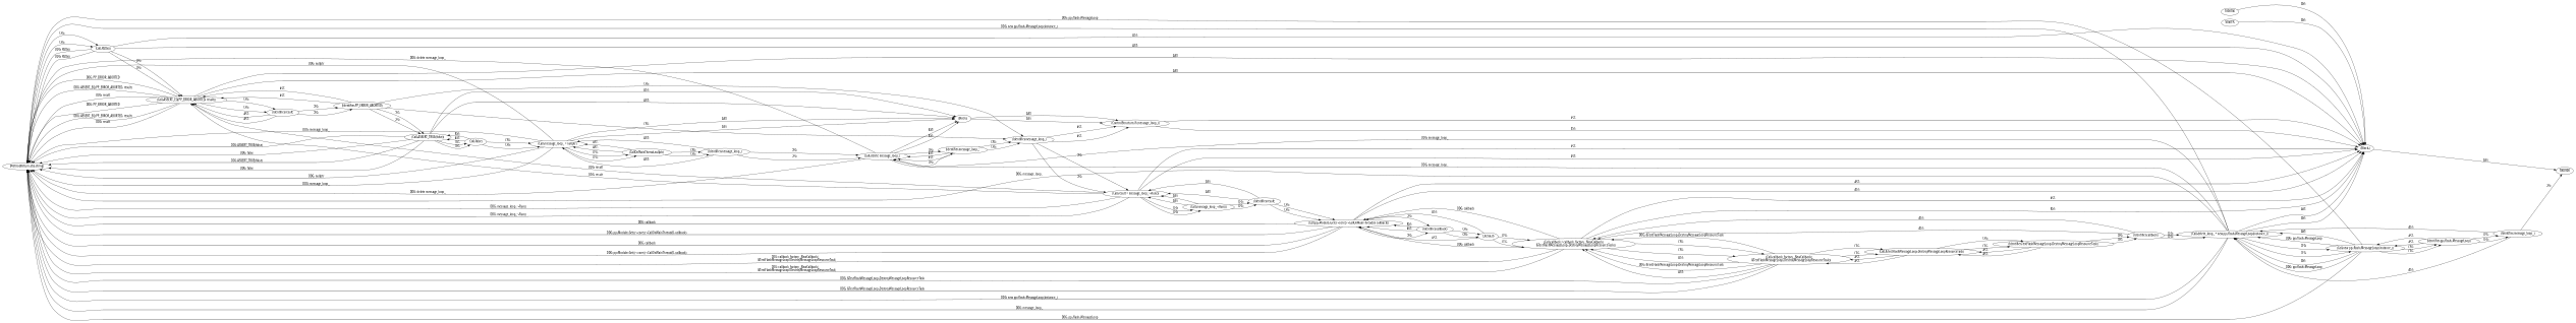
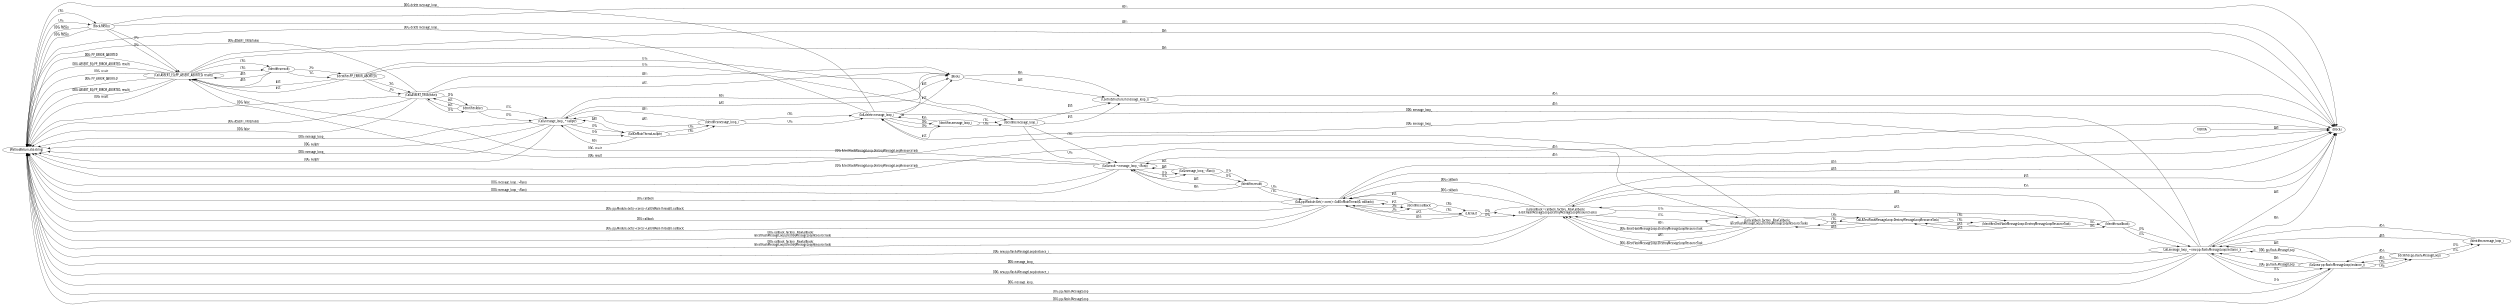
  digraph {
    fontname="Fira Sans"
    rankdir=LR
    node [fontname="Fira Sans"]
    edge [fontname="Fira Sans"]
    n1 [label="(MethodReturn,std::string)"]
-   n2 [label="(Call,PASS())"]
+   n2 [label="(Block,PASS())"]
    n3 [label="(Block,)"]
-   n4 [label="(Call,ASSERT_EQ(PP_ERROR_ABORTED, result))"]
-   1000100
+   n4 [label="(Call,ASSERT_EQ(PP_ASSERT_ABORTED, result))"]
    n6 [label="(Identifier,message_loop_)"]
    n7 [label="(Call,delete message_loop_)"]
    n8 [label="(Identifier,message_loop_)"]
    n9 [label="(Block,)"]
    n10 [label="(Call,result = message_loop_->Run())"]
    n11 [label="(ControlStructure,if (message_loop_))"]
    n12 [label="(CallOnMainThread,nullptr)"]
    n13 [label="(Call,message_loop_ = nullptr)"]
    n14 [label="(Identifier,message_loop_)"]
-   n15 [label="(Call,false)"]
+   n15 [label="(Identifier,false)"]
    n16 [label="(Call,ASSERT_TRUE(false))"]
    n17 [label="(Identifier,PP_ERROR_ABORTED)"]
    n18 [label="(Identifier,result)"]
    n19 [label="(Call,new pp::flash::MessageLoop(instance_))"]
-   n20 [label="(Call,delete_loop_ = new pp::flash::MessageLoop(instance_))"]
+   n20 [label="(Call,message_loop_ = new pp::flash::MessageLoop(instance_))"]
    n21 [label="(Identifier,pp::flash::MessageLoop)"]
    n22 [label="(Identifier,message_loop_)"]
    n23 [label="(Call,callback = callback_factory_.NewCallback(\n      &TestFlashMessageLoop::DestroyMessageLoopResourceTask))"]
    n24 [label="(Call,callback_factory_.NewCallback(\n      &TestFlashMessageLoop::DestroyMessageLoopResourceTask))"]
    n25 [label="(Call,pp::Module::Get()->core()->CallOnMainThread(0, callback))"]
    n26 [label="(Call,&TestFlashMessageLoop::DestroyMessageLoopResourceTask)"]
    n27 [label="(Identifier,callback)"]
    n28 [label="(Identifier,callback)"]
    n29 [label="(Identifier,TestFlashMessageLoop::DestroyMessageLoopResourceTask)"]
    n30 [label="(Literal,0)"]
    n31 [label="(Call,message_loop_->Run())"]
    n32 [label="(Identifier,result)"]
    1000106
-   1000115
    n1 -> n2 [label="CFG: "]
    n1 -> n2 [label="CFG: "]
    n2 -> n1 [label="DDG: PASS()"]
    n2 -> n1 [label="DDG: PASS()"]
    n2 -> n3 [label="AST: "]
    n2 -> n3 [label="AST: "]
    n2 -> n4 [label="CFG: "]
    n2 -> n4 [label="CFG: "]
-   n3 -> 1000100 [label="AST: "]
    n4 -> n1 [label="DDG: PP_ERROR_ABORTED"]
    n4 -> n1 [label="DDG: ASSERT_EQ(PP_ERROR_ABORTED, result)"]
    n4 -> n1 [label="DDG: result"]
    n4 -> n1 [label="DDG: PP_ERROR_ABORTED"]
    n4 -> n1 [label="DDG: ASSERT_EQ(PP_ERROR_ABORTED, result)"]
    n4 -> n1 [label="DDG: result"]
    n4 -> n3 [label="AST: "]
    n4 -> n3 [label="AST: "]
    n4 -> n18 [label="CFG: "]
    n4 -> n18 [label="CFG: "]
    n6 -> n7 [label="AST: "]
    n6 -> n7 [label="AST: "]
    n6 -> n8 [label="CFG: "]
    n6 -> n8 [label="CFG: "]
    n7 -> n1 [label="DDG: delete message_loop_"]
    n7 -> n1 [label="DDG: delete message_loop_"]
    n7 -> n6 [label="CFG: "]
    n7 -> n6 [label="CFG: "]
    n7 -> n9 [label="AST: "]
    n7 -> n9 [label="AST: "]
    n8 -> n10 [label="CFG: "]
    n8 -> n10 [label="CFG: "]
    n8 -> n11 [label="AST: "]
    n8 -> n11 [label="AST: "]
    n9 -> n11 [label="AST: "]
    n9 -> n11 [label="AST: "]
    n10 -> n1 [label="DDG: message_loop_->Run()"]
    n10 -> n1 [label="DDG: message_loop_->Run()"]
    n10 -> n3 [label="AST: "]
    n10 -> n3 [label="AST: "]
    n10 -> n4 [label="DDG: result"]
    n10 -> n4 [label="DDG: result"]
    n10 -> n31 [label="CFG: "]
    n10 -> n31 [label="CFG: "]
    n11 -> n3 [label="AST: "]
    n11 -> n3 [label="AST: "]
    n12 -> n13 [label="AST: "]
    n12 -> n13 [label="AST: "]
    n12 -> n14 [label="CFG: "]
    n12 -> n14 [label="CFG: "]
    n13 -> n1 [label="DDG: message_loop_"]
    n13 -> n1 [label="DDG: nullptr"]
    n13 -> n1 [label="DDG: message_loop_"]
    n13 -> n1 [label="DDG: nullptr"]
    n13 -> n9 [label="AST: "]
    n13 -> n9 [label="AST: "]
    n13 -> n12 [label="CFG: "]
    n13 -> n12 [label="CFG: "]
    n14 -> n7 [label="CFG: "]
    n14 -> n7 [label="CFG: "]
    n14 -> n13 [label="AST: "]
    n14 -> n13 [label="AST: "]
    n15 -> n13 [label="CFG: "]
    n15 -> n13 [label="CFG: "]
    n15 -> n16 [label="AST: "]
    n15 -> n16 [label="AST: "]
    n16 -> n1 [label="DDG: ASSERT_TRUE(false)"]
    n16 -> n1 [label="DDG: false"]
    n16 -> n1 [label="DDG: ASSERT_TRUE(false)"]
    n16 -> n1 [label="DDG: false"]
    n16 -> n9 [label="AST: "]
    n16 -> n9 [label="AST: "]
    n16 -> n15 [label="CFG: "]
    n16 -> n15 [label="CFG: "]
    n17 -> n4 [label="AST: "]
    n17 -> n4 [label="AST: "]
    n17 -> n8 [label="CFG: "]
    n17 -> n8 [label="CFG: "]
    n17 -> n16 [label="CFG: "]
    n17 -> n16 [label="CFG: "]
    n18 -> n4 [label="AST: "]
    n18 -> n4 [label="AST: "]
    n18 -> n17 [label="CFG: "]
    n18 -> n17 [label="CFG: "]
    n19 -> n1 [label="DDG: pp::flash::MessageLoop"]
    n19 -> n1 [label="DDG: pp::flash::MessageLoop"]
    n19 -> n20 [label="AST: "]
    n19 -> n20 [label="DDG: pp::flash::MessageLoop"]
    n19 -> n20 [label="AST: "]
    n19 -> n20 [label="DDG: pp::flash::MessageLoop"]
    n19 -> n21 [label="CFG: "]
    n19 -> n21 [label="CFG: "]
    n20 -> n1 [label="DDG: new pp::flash::MessageLoop(instance_)"]
    n20 -> n1 [label="DDG: message_loop_"]
    n20 -> n1 [label="DDG: new pp::flash::MessageLoop(instance_)"]
    n20 -> n1 [label="DDG: message_loop_"]
    n20 -> n3 [label="AST: "]
    n20 -> n3 [label="AST: "]
    n20 -> n7 [label="DDG: message_loop_"]
    n20 -> n7 [label="DDG: message_loop_"]
    n20 -> n19 [label="CFG: "]
    n20 -> n19 [label="CFG: "]
    n21 -> n19 [label="AST: "]
    n21 -> n19 [label="AST: "]
    n21 -> n22 [label="CFG: "]
    n21 -> n22 [label="CFG: "]
-   n22 -> 1000100 [label="CFG: "]
    n22 -> n20 [label="AST: "]
    n22 -> n20 [label="AST: "]
    n23 -> n1 [label="DDG: callback_factory_.NewCallback(\n      &TestFlashMessageLoop::DestroyMessageLoopResourceTask)"]
    n23 -> n1 [label="DDG: callback_factory_.NewCallback(\n      &TestFlashMessageLoop::DestroyMessageLoopResourceTask)"]
    n23 -> n3 [label="AST: "]
    n23 -> n3 [label="AST: "]
    n23 -> n24 [label="CFG: "]
    n23 -> n24 [label="CFG: "]
    n23 -> n25 [label="DDG: callback"]
    n23 -> n25 [label="DDG: callback"]
    n24 -> n1 [label="DDG: &TestFlashMessageLoop::DestroyMessageLoopResourceTask"]
    n24 -> n1 [label="DDG: &TestFlashMessageLoop::DestroyMessageLoopResourceTask"]
    n24 -> n23 [label="AST: "]
    n24 -> n23 [label="DDG: &TestFlashMessageLoop::DestroyMessageLoopResourceTask"]
    n24 -> n23 [label="AST: "]
    n24 -> n23 [label="DDG: &TestFlashMessageLoop::DestroyMessageLoopResourceTask"]
    n24 -> n26 [label="CFG: "]
    n24 -> n26 [label="CFG: "]
    n25 -> n1 [label="DDG: callback"]
    n25 -> n1 [label="DDG: pp::Module::Get()->core()->CallOnMainThread(0, callback)"]
    n25 -> n1 [label="DDG: callback"]
    n25 -> n1 [label="DDG: pp::Module::Get()->core()->CallOnMainThread(0, callback)"]
    n25 -> n3 [label="AST: "]
    n25 -> n3 [label="AST: "]
    n25 -> n27 [label="CFG: "]
    n25 -> n27 [label="CFG: "]
    n26 -> n24 [label="AST: "]
    n26 -> n24 [label="AST: "]
    n26 -> n29 [label="CFG: "]
    n26 -> n29 [label="CFG: "]
    n27 -> n25 [label="AST: "]
    n27 -> n25 [label="AST: "]
    n27 -> n30 [label="CFG: "]
    n27 -> n30 [label="CFG: "]
    n28 -> n20 [label="CFG: "]
    n28 -> n20 [label="CFG: "]
    n28 -> n23 [label="AST: "]
    n28 -> n23 [label="AST: "]
    n29 -> n26 [label="AST: "]
    n29 -> n26 [label="AST: "]
    n29 -> n28 [label="CFG: "]
    n29 -> n28 [label="CFG: "]
    n30 -> n23 [label="CFG: "]
    n30 -> n23 [label="CFG: "]
    n30 -> n25 [label="AST: "]
    n30 -> n25 [label="AST: "]
    n31 -> n10 [label="AST: "]
    n31 -> n10 [label="AST: "]
    n31 -> n32 [label="CFG: "]
    n31 -> n32 [label="CFG: "]
    n32 -> n10 [label="AST: "]
    n32 -> n10 [label="AST: "]
    n32 -> n25 [label="CFG: "]
    n32 -> n25 [label="CFG: "]
    1000106 -> n3 [label="AST: "]
-   1000115 -> n3 [label="AST: "]
  }
